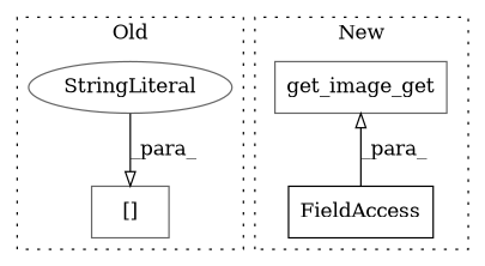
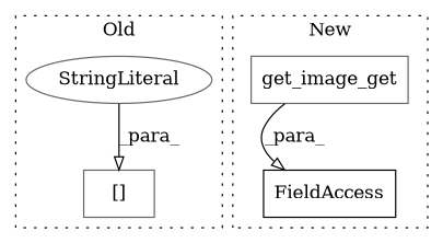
  digraph {
    node [color=gray40 shape=box]
    edge [arrowhead=onormal]
    n1 [a=2 l="12,1" label="[]" s="6402,6431"]
    n2 [a=45 l=17 label=StringLiteral s=6414 shape=ellipse]
    n3 [a=32 l="15,1" label=get_image_get s="6163,6194"]
    n4 [a=22 color=black l=16 label=FieldAccess s=6178]
    subgraph cluster_1 {
      label=Old
      style=dotted
      n1
      n2
    }
    subgraph cluster_2 {
      label=New
      style=dotted
      n3
      n4
    }
    n2 -> n1 [label=_para_]
-   n4 -> n3 [label=_para_]
+   n3 -> n4 [label=_para_]
  }
